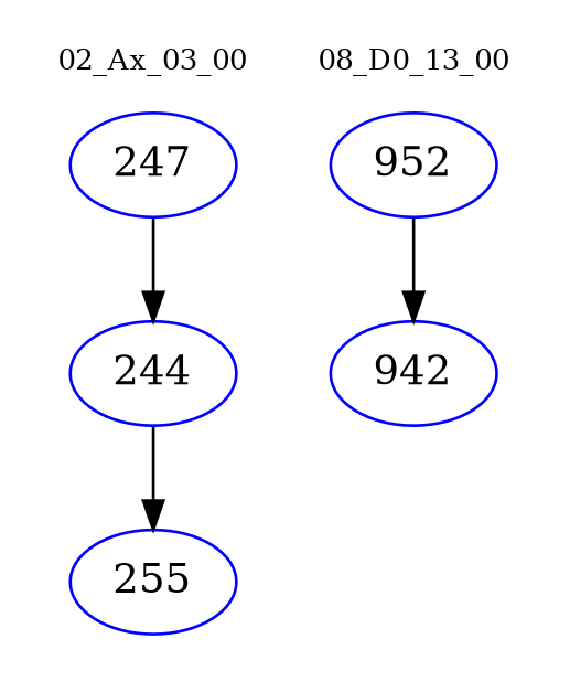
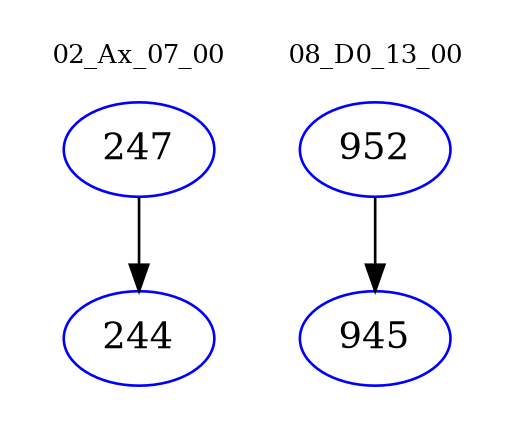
  digraph {
    node [color=blue]
    edge [color=black]
    n1 [label=247]
    n2 [label=244]
-   n3 [label=255]
    n4 [label=952]
-   n5 [label=942]
+   n5 [label=945]
    subgraph cluster_1 {
      color=white
      fontsize=10
-     label="02_Ax_03_00"
+     label="02_Ax_07_00"
      n1
      n2
-     n3
    }
    subgraph cluster_2 {
      color=white
      fontsize=10
      label="08_D0_13_00"
      n4
      n5
    }
    n1 -> n2
-   n2 -> n3
    n4 -> n5
  }
